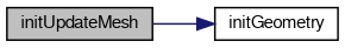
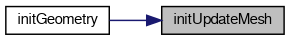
  digraph {
    rankdir=LR
    node [color=black fontname=FreeSans fontsize=10 shape=record]
    n1 [fillcolor=grey75 fontcolor=black height=0.2 label=initUpdateMesh style=filled width=0.4]
    n2 [height=0.2 label=initGeometry width=0.4]
-   n1 -> n2 [color=midnightblue fontname=FreeSans fontsize=10 labelfontname=FreeSans labelfontsize=10 style=solid]
+   n2 -> n1 [color=midnightblue fontname=FreeSans fontsize=10 labelfontname=FreeSans labelfontsize=10 style=solid]
  }
